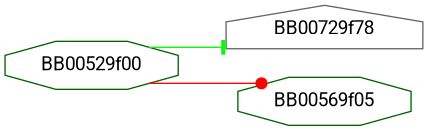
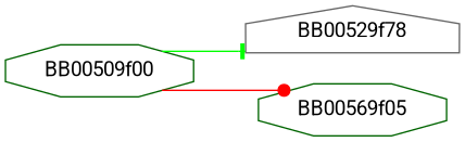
  digraph {
    fontname=Roboto
    rankdir=LR
    splines=ortho
    node [color=darkgreen fontname=Roboto shape=octagon]
    edge [fontname=Roboto]
-   BB00529f78 [color=gray40 shape=house label=BB00729f78]
-   BB00529f00
+   BB00529f78 [color=gray40 shape=house]
+   BB00529f00 [label=BB00509f00]
    n3 [label=BB00569f05]
    BB00529f00 -> BB00529f78 [arrowhead=tee color=green]
    BB00529f00 -> n3 [arrowhead=dot color=red]
  }
